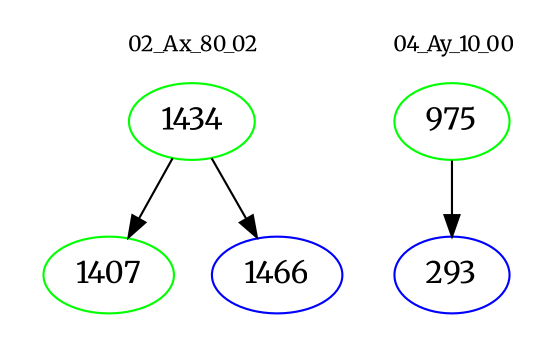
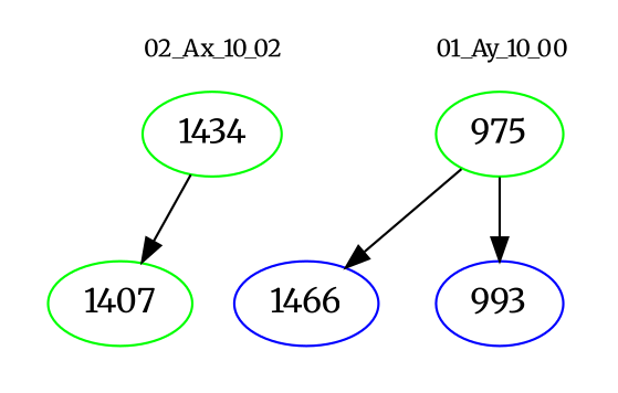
  digraph {
    fontname=Merriweather
    node [color=green fontname=Merriweather]
    edge [color=black fontname=Merriweather]
    n1 [label=1434]
    n2 [label=1407]
    n3 [color=blue label=1466]
    n4 [label=975]
-   n5 [color=blue label=293]
+   n5 [color=blue label=993]
    subgraph cluster_1 {
      color=white
      fontsize=10
-     label="02_Ax_80_02"
+     label="02_Ax_10_02"
      n1
      n2
      n3
    }
    subgraph cluster_2 {
      color=white
      fontsize=10
-     label="04_Ay_10_00"
+     label="01_Ay_10_00"
      n4
      n5
    }
    n1 -> n2
-   n1 -> n3
+   n4 -> n3
    n4 -> n5
  }
